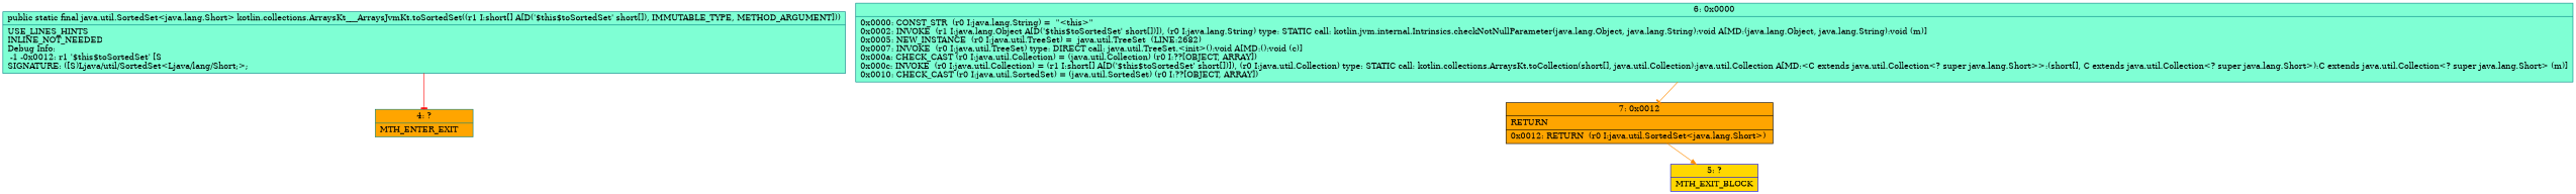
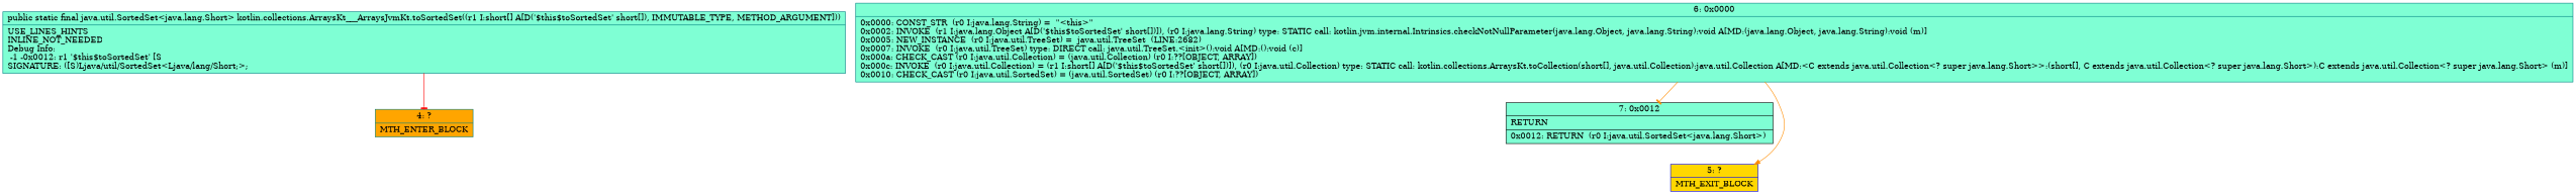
  digraph {
    node [color=teal fillcolor=orange shape=record style=filled]
    edge [arrowhead=tee color=darkorange]
-   n1 [label="{4\:\ ?|MTH_ENTER_EXIT\l}"]
+   n1 [label="{4\:\ ?|MTH_ENTER_BLOCK\l}"]
    n2 [fillcolor=aquamarine label="{6\:\ 0x0000|0x0000: CONST_STR  (r0 I:java.lang.String) =  \"\<this\>\" \l0x0002: INVOKE  (r1 I:java.lang.Object A[D('$this$toSortedSet' short[])]), (r0 I:java.lang.String) type: STATIC call: kotlin.jvm.internal.Intrinsics.checkNotNullParameter(java.lang.Object, java.lang.String):void A[MD:(java.lang.Object, java.lang.String):void (m)]\l0x0005: NEW_INSTANCE  (r0 I:java.util.TreeSet) =  java.util.TreeSet  (LINE:2682)\l0x0007: INVOKE  (r0 I:java.util.TreeSet) type: DIRECT call: java.util.TreeSet.\<init\>():void A[MD:():void (c)]\l0x000a: CHECK_CAST (r0 I:java.util.Collection) = (java.util.Collection) (r0 I:??[OBJECT, ARRAY]) \l0x000c: INVOKE  (r0 I:java.util.Collection) = (r1 I:short[] A[D('$this$toSortedSet' short[])]), (r0 I:java.util.Collection) type: STATIC call: kotlin.collections.ArraysKt.toCollection(short[], java.util.Collection):java.util.Collection A[MD:\<C extends java.util.Collection\<? super java.lang.Short\>\>:(short[], C extends java.util.Collection\<? super java.lang.Short\>):C extends java.util.Collection\<? super java.lang.Short\> (m)]\l0x0010: CHECK_CAST (r0 I:java.util.SortedSet) = (java.util.SortedSet) (r0 I:??[OBJECT, ARRAY]) \l}"]
-   n3 [color=black label="{7\:\ 0x0012|RETURN\l|0x0012: RETURN  (r0 I:java.util.SortedSet\<java.lang.Short\>) \l}"]
+   n3 [color=black fillcolor=aquamarine label="{7\:\ 0x0012|RETURN\l|0x0012: RETURN  (r0 I:java.util.SortedSet\<java.lang.Short\>) \l}"]
    n4 [color=blue fillcolor=gold label="{5\:\ ?|MTH_EXIT_BLOCK\l}"]
    n5 [fillcolor=aquamarine label="{public static final java.util.SortedSet\<java.lang.Short\> kotlin.collections.ArraysKt___ArraysJvmKt.toSortedSet((r1 I:short[] A[D('$this$toSortedSet' short[]), IMMUTABLE_TYPE, METHOD_ARGUMENT]))  | USE_LINES_HINTS\lINLINE_NOT_NEEDED\lDebug Info:\l  \-1 \-0x0012: r1 '$this$toSortedSet' [S\lSIGNATURE: ([S)Ljava\/util\/SortedSet\<Ljava\/lang\/Short;\>;\l}"]
    n2 -> n3
-   n3 -> n4 [arrowhead=normal]
+   n2 -> n4 [arrowhead=normal]
    n5 -> n1 [color=red]
  }
